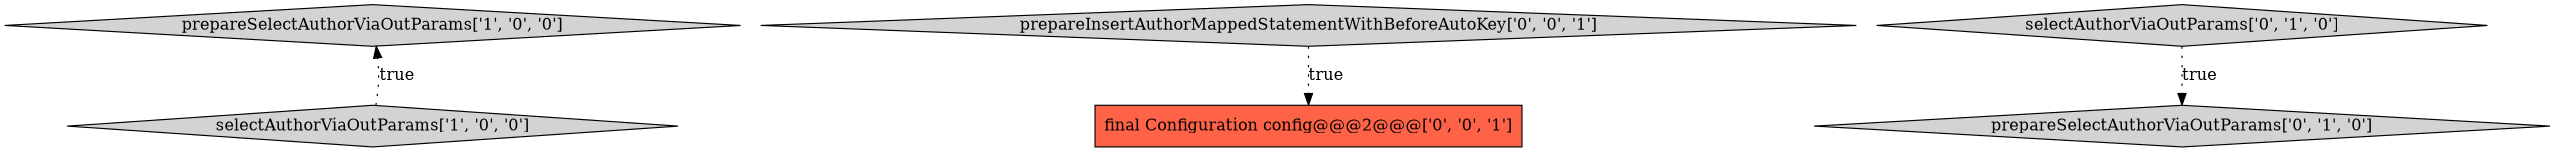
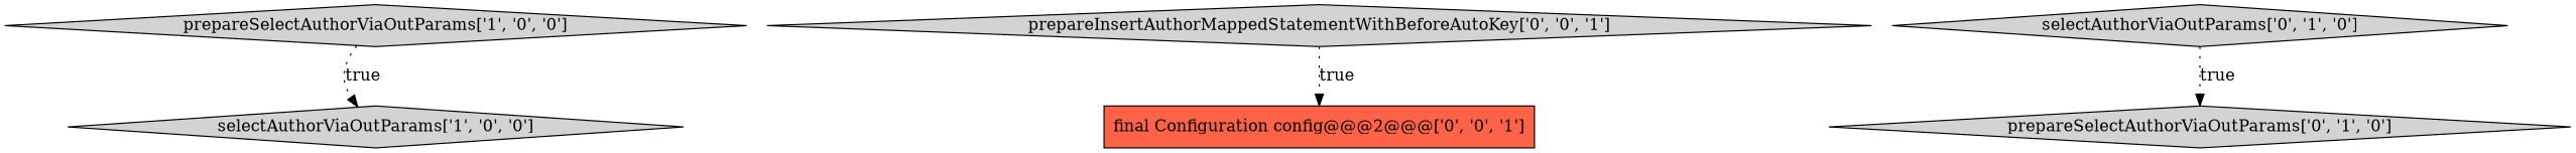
  digraph {
    node [fillcolor=lightgray shape=diamond style=filled]
    edge [style=dotted]
    n1 [label="prepareSelectAuthorViaOutParams['1', '0', '0']"]
    n2 [label="selectAuthorViaOutParams['1', '0', '0']"]
    n3 [label="prepareInsertAuthorMappedStatementWithBeforeAutoKey['0', '0', '1']"]
    n4 [fillcolor=tomato label="final Configuration config@@@2@@@['0', '0', '1']" shape=box]
    n5 [label="selectAuthorViaOutParams['0', '1', '0']"]
    n6 [label="prepareSelectAuthorViaOutParams['0', '1', '0']"]
-   n2 -> n1 [label=true]
+   n1 -> n2 [label=true]
    n3 -> n4 [label=true]
    n5 -> n6 [label=true]
  }
